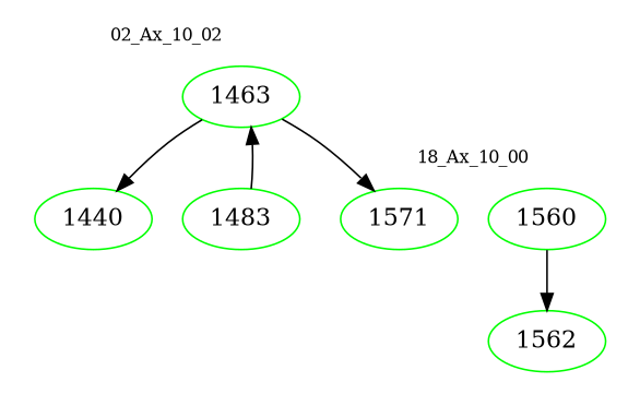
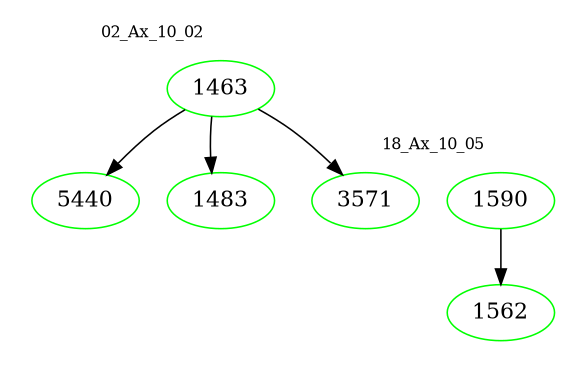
  digraph {
    node [color=green]
    edge [color=black]
-   n1 [label=1560]
-   n2 [label=1571]
+   n1 [label=1590]
+   n2 [label=3571]
    n3 [label=1562]
    n4 [label=1463]
-   n5 [label=1440]
+   n5 [label=5440]
    n6 [label=1483]
    subgraph cluster_1 {
      color=white
      fontsize=10
-     label="18_Ax_10_00"
+     label="18_Ax_10_05"
      n1
      n2
      n3
    }
    subgraph cluster_2 {
      color=white
      fontsize=10
      label="02_Ax_10_02"
      n4
      n5
      n6
    }
    n1 -> n3
    n4 -> n2
    n4 -> n5
-   n6 -> n4
+   n4 -> n6
  }
